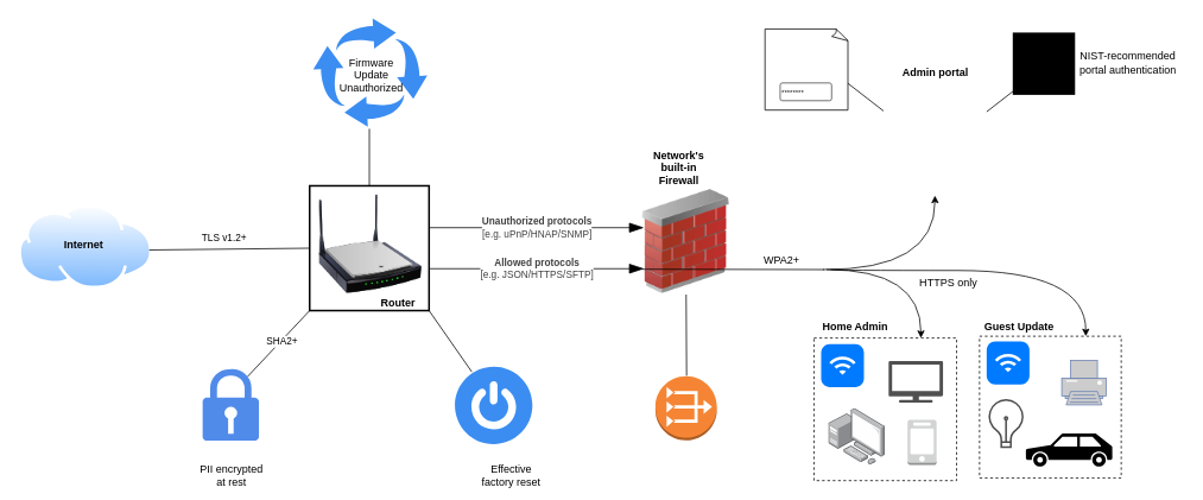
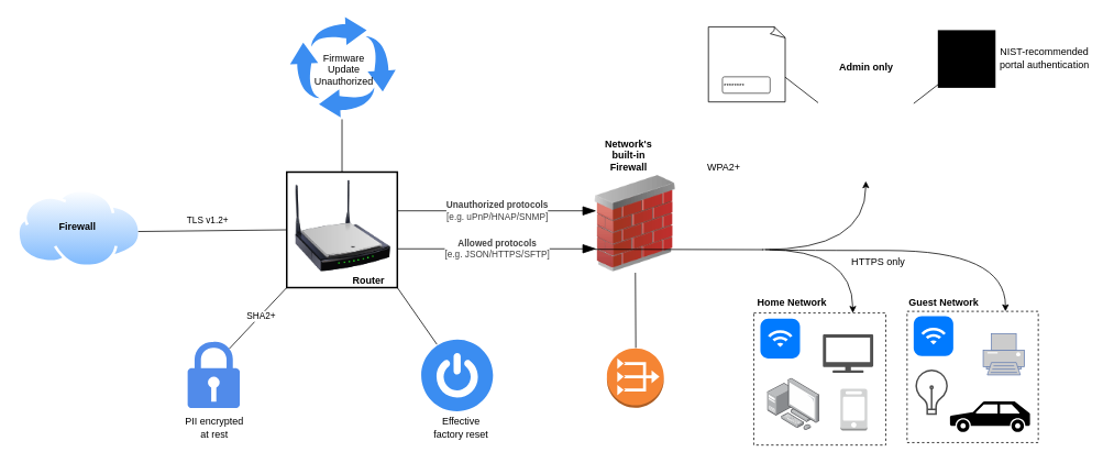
  <mxCell id="0" />
  <mxCell id="1" parent="0" />
  <mxCell id="2" value="" style="whiteSpace=wrap;html=1;aspect=fixed;dashed=1;fillColor=none;" parent="1" vertex="1"><mxGeometry x="913" y="378.77" width="160" height="160" as="geometry" /></mxCell>
  <mxCell id="3" value="" style="whiteSpace=wrap;html=1;aspect=fixed;dashed=1;fillColor=none;" parent="1" vertex="1"><mxGeometry x="1098.75" y="376.77" width="159" height="159" as="geometry" /></mxCell>
  <mxCell id="4" value="" style="image;html=1;image=img/lib/clip_art/networking/Wireless_Router_N_128x128.png;imageBorder=none;strokeWidth=2;perimeterSpacing=0;imageBackground=none;" parent="1" vertex="1"><mxGeometry x="357" y="215" width="116" height="116" as="geometry" /></mxCell>
  <mxCell id="5" value="" style="image;html=1;image=img/lib/clip_art/networking/Firewall_02_128x128.png" parent="1" vertex="1"><mxGeometry x="711" y="212" width="117" height="117" as="geometry" /></mxCell>
  <mxCell id="6" value="" style="image;points=[];aspect=fixed;html=1;align=center;shadow=0;dashed=0;image=img/lib/allied_telesis/computer_and_terminals/Personal_Computer_with_Server.svg;" parent="1" vertex="1"><mxGeometry x="929.5" y="457.77" width="63.4" height="63.4" as="geometry" /></mxCell>
  <mxCell id="7" value="" style="sketch=0;pointerEvents=1;shadow=0;dashed=0;html=1;strokeColor=none;fillColor=#505050;labelPosition=center;verticalLabelPosition=bottom;verticalAlign=top;outlineConnect=0;align=center;shape=mxgraph.office.devices.tv;" parent="1" vertex="1"><mxGeometry x="996.75" y="404.77" width="61" height="46.53" as="geometry" /></mxCell>
  <mxCell id="8" value="" style="outlineConnect=0;dashed=0;verticalLabelPosition=bottom;verticalAlign=top;align=center;html=1;shape=mxgraph.aws3.mobile_client;fillColor=#D2D3D3;gradientColor=none;" parent="1" vertex="1"><mxGeometry x="1018" y="470.61" width="32.5" height="50.56" as="geometry" /></mxCell>
  <mxCell id="9" value="" style="image;aspect=fixed;perimeter=ellipsePerimeter;html=1;align=center;shadow=0;dashed=0;spacingTop=3;image=img/lib/active_directory/internet_cloud.svg;" parent="1" vertex="1"><mxGeometry x="20.11" y="229" width="150.79" height="95" as="geometry" /></mxCell>
  <mxCell id="10" value="" style="fontColor=#0066CC;verticalAlign=top;verticalLabelPosition=bottom;labelPosition=center;align=center;html=1;outlineConnect=0;fillColor=#CCCCCC;strokeColor=#6881B3;gradientColor=none;gradientDirection=north;strokeWidth=2;shape=mxgraph.networks.printer;" parent="1" vertex="1"><mxGeometry x="1191" y="403.77" width="50" height="50" as="geometry" /></mxCell>
  <mxCell id="11" value="" style="shape=mxgraph.signs.transportation.car_3;html=1;pointerEvents=1;fillColor=#000000;strokeColor=none;verticalLabelPosition=bottom;verticalAlign=top;align=center;" parent="1" vertex="1"><mxGeometry x="1150.75" y="485.77" width="97" height="37.24" as="geometry" /></mxCell>
  <mxCell id="12" value="" style="html=1;verticalLabelPosition=bottom;align=center;labelBackgroundColor=#ffffff;verticalAlign=top;strokeWidth=2;strokeColor=#4D4D4D;shadow=0;dashed=0;shape=mxgraph.ios7.icons.lightbulb;" parent="1" vertex="1"><mxGeometry x="1108.25" y="448.3" width="40.5" height="52.76" as="geometry" /></mxCell>
  <mxCell id="13" value="&lt;div style=&quot;text-align: left&quot;&gt;&lt;div style=&quot;text-align: center&quot;&gt;&lt;b&gt;Unauthorized protocols&lt;/b&gt;&lt;/div&gt;&lt;div style=&quot;text-align: center&quot;&gt;[e.g. uPnP/HNAP/SNMP]&lt;/div&gt;&lt;/div&gt;" style="endArrow=blockThin;html=1;fontSize=11;fontColor=#404040;strokeWidth=1;endFill=1;strokeColor=light-dark(#000000, #7d7d7d);elbow=vertical;metaEdit=1;endSize=14;startSize=14;jumpStyle=arc;jumpSize=16;rounded=0;edgeStyle=orthogonalEdgeStyle;" parent="1" edge="1"><mxGeometry width="240" relative="1" as="geometry"><mxPoint x="482" y="254.97" as="sourcePoint" /><mxPoint x="722" y="254.97" as="targetPoint" /><mxPoint as="offset" /></mxGeometry></mxCell>
  <mxCell id="14" value="&lt;div style=&quot;text-align: left&quot;&gt;&lt;div style=&quot;text-align: center&quot;&gt;&lt;b&gt;Allowed protocols&lt;/b&gt;&lt;/div&gt;&lt;div style=&quot;text-align: center&quot;&gt;[e.g. JSON/HTTPS/SFTP]&lt;/div&gt;&lt;/div&gt;" style="endArrow=blockThin;html=1;fontSize=11;fontColor=#404040;strokeWidth=1;endFill=1;strokeColor=light-dark(#000000,#7D7D7D);elbow=vertical;metaEdit=1;endSize=14;startSize=14;jumpStyle=arc;jumpSize=16;rounded=0;edgeStyle=orthogonalEdgeStyle;" parent="1" edge="1"><mxGeometry width="240" relative="1" as="geometry"><mxPoint x="482" y="301" as="sourcePoint" /><mxPoint x="722" y="301" as="targetPoint" /></mxGeometry></mxCell>
  <mxCell id="15" value="" style="endArrow=none;html=1;rounded=0;exitX=-0.002;exitY=0.33;exitDx=0;exitDy=0;exitPerimeter=0;" parent="1" edge="1"><mxGeometry width="50" height="50" relative="1" as="geometry"><mxPoint x="719.996" y="301.61" as="sourcePoint" /><mxPoint x="924.23" y="302" as="targetPoint" /></mxGeometry></mxCell>
  <mxCell id="16" value="" style="sketch=0;html=1;aspect=fixed;strokeColor=none;shadow=0;fillColor=#3B8DF1;verticalAlign=top;labelPosition=center;verticalLabelPosition=bottom;shape=mxgraph.gcp2.arrows_system" parent="1" vertex="1"><mxGeometry x="351" y="20.07" width="128" height="121.6" as="geometry" /></mxCell>
  <mxCell id="17" value="" style="endArrow=none;html=1;rounded=0;entryX=0;entryY=0.5;entryDx=0;entryDy=0;" parent="1" edge="1" target="36"><mxGeometry width="50" height="50" relative="1" as="geometry"><mxPoint x="167" y="280" as="sourcePoint" /><mxPoint x="306" y="280" as="targetPoint" /></mxGeometry></mxCell>
  <mxCell id="18" value="TLS v1.2+" style="edgeLabel;html=1;align=center;verticalAlign=middle;resizable=0;points=[];" parent="17" vertex="1" connectable="0"><mxGeometry x="-0.285" y="-1" relative="1" as="geometry"><mxPoint x="19" y="-14" as="offset" /></mxGeometry></mxCell>
  <mxCell id="19" value="" style="whiteSpace=wrap;html=1;shape=mxgraph.basic.document;fillColor=none;" parent="1" vertex="1"><mxGeometry x="858" y="32" width="94" height="91" as="geometry" /></mxCell>
  <mxCell id="20" value="&lt;div&gt;Firmware&lt;/div&gt;&lt;div&gt;Update&lt;/div&gt;&lt;div&gt;Unauthorized&lt;/div&gt;" style="text;html=1;align=center;verticalAlign=middle;resizable=0;points=[];autosize=1;strokeColor=none;fillColor=none;" parent="1" vertex="1"><mxGeometry x="381.5" y="56.07" width="68" height="55" as="geometry" /></mxCell>
  <mxCell id="21" value="" style="html=1;strokeWidth=1;shadow=0;dashed=0;shape=mxgraph.ios7.misc.wifi;fillColor=#007AFF;strokeColor=none;buttonText=;strokeColor2=#222222;fontColor=#222222;fontSize=8;verticalLabelPosition=bottom;verticalAlign=top;align=center;sketch=0;" parent="1" vertex="1"><mxGeometry x="921" y="385.77" width="48" height="48" as="geometry" /></mxCell>
  <mxCell id="22" value="" style="html=1;strokeWidth=1;shadow=0;dashed=0;shape=mxgraph.ios7.misc.wifi;fillColor=#007AFF;strokeColor=none;buttonText=;strokeColor2=#222222;fontColor=#222222;fontSize=8;verticalLabelPosition=bottom;verticalAlign=top;align=center;sketch=0;" parent="1" vertex="1"><mxGeometry x="1106.75" y="382.77" width="48" height="48" as="geometry" /></mxCell>
- <mxCell id="23" value="Guest Update" style="text;html=1;align=center;verticalAlign=middle;resizable=0;points=[];autosize=1;strokeColor=none;fillColor=none;fontStyle=1" parent="1" vertex="1"><mxGeometry x="1094" y="353.77" width="97" height="26" as="geometry" /></mxCell>
- <mxCell id="24" value="Home Admin" style="text;html=1;align=center;verticalAlign=middle;resizable=0;points=[];autosize=1;strokeColor=none;fillColor=none;fontStyle=1" parent="1" vertex="1"><mxGeometry x="910" y="353.77" width="97" height="26" as="geometry" /></mxCell>
+ <mxCell id="23" value="Guest Network" style="text;html=1;align=center;verticalAlign=middle;resizable=0;points=[];autosize=1;strokeColor=none;fillColor=none;fontStyle=1" parent="1" vertex="1"><mxGeometry x="1094" y="353.77" width="97" height="26" as="geometry" /></mxCell>
+ <mxCell id="24" value="Home Network" style="text;html=1;align=center;verticalAlign=middle;resizable=0;points=[];autosize=1;strokeColor=none;fillColor=none;fontStyle=1" parent="1" vertex="1"><mxGeometry x="910" y="353.77" width="97" height="26" as="geometry" /></mxCell>
  <mxCell id="25" value="********" style="strokeWidth=1;html=1;shadow=0;dashed=0;shape=mxgraph.ios.iTextInput;strokeColor=#444444;align=left;buttonText=;fontSize=8;whiteSpace=wrap;" parent="1" vertex="1"><mxGeometry x="875" y="92.56" width="57.75" height="19.91" as="geometry" /></mxCell>
  <mxCell id="26" value="Router" style="text;html=1;align=center;verticalAlign=middle;resizable=0;points=[];autosize=1;strokeColor=none;fillColor=none;fontStyle=1" parent="1" vertex="1"><mxGeometry x="419" y="327" width="54" height="26" as="geometry" /></mxCell>
- <mxCell id="27" value="Internet" style="text;html=1;align=center;verticalAlign=middle;resizable=0;points=[];autosize=1;strokeColor=none;fillColor=none;fontStyle=1" parent="1" vertex="1"><mxGeometry x="63.11" y="261" width="59" height="26" as="geometry" /></mxCell>
+ <mxCell id="27" value="Firewall" style="text;html=1;align=center;verticalAlign=middle;resizable=0;points=[];autosize=1;strokeColor=none;fillColor=none;fontStyle=1" parent="1" vertex="1"><mxGeometry x="63.11" y="261" width="59" height="26" as="geometry" /></mxCell>
  <mxCell id="28" value="Network's&lt;div&gt;built-in&lt;br&gt;&lt;div&gt;Firewall&lt;/div&gt;&lt;/div&gt;" style="text;html=1;align=center;verticalAlign=middle;resizable=0;points=[];autosize=1;strokeColor=none;fillColor=none;fontStyle=1" parent="1" vertex="1"><mxGeometry x="730" y="160" width="62" height="55" as="geometry" /></mxCell>
- <mxCell id="29" value="WPA2+" style="text;strokeColor=none;align=center;fillColor=none;html=1;verticalAlign=middle;whiteSpace=wrap;rounded=0;" vertex="1" parent="1"><mxGeometry x="847.23" y="277" width="60" height="30" as="geometry" /></mxCell>
+ <mxCell id="29" value="WPA2+" style="text;strokeColor=none;align=center;fillColor=none;html=1;verticalAlign=middle;whiteSpace=wrap;rounded=0;" vertex="1" parent="1"><mxGeometry x="847.23" y="187" width="60" height="30" as="geometry" /></mxCell>
  <mxCell id="30" value="" style="shape=image;html=1;verticalAlign=top;verticalLabelPosition=bottom;labelBackgroundColor=#ffffff;imageAspect=0;aspect=fixed;image=https://cdn2.iconfinder.com/data/icons/circle-icons-1/64/browser-128.png" vertex="1" parent="1"><mxGeometry x="984.75" y="91" width="128" height="128" as="geometry" /></mxCell>
  <mxCell id="31" value="" style="sketch=0;aspect=fixed;pointerEvents=1;shadow=0;dashed=0;html=1;strokeColor=none;labelPosition=center;verticalLabelPosition=bottom;verticalAlign=top;align=center;fillColor=light-dark(#518bea, #bfd3ff);shape=mxgraph.mscae.enterprise.lock" vertex="1" parent="1"><mxGeometry x="226.91" y="413.06" width="63.18" height="81" as="geometry" /></mxCell>
- <mxCell id="32" value="&lt;div&gt;PII encrypted&lt;/div&gt;&lt;div&gt;at rest&lt;/div&gt;" style="text;html=1;align=center;verticalAlign=middle;resizable=0;points=[];autosize=1;strokeColor=none;fillColor=none;" vertex="1" parent="1"><mxGeometry x="214" y="512.77" width="89" height="41" as="geometry" /></mxCell>
+ <mxCell id="32" value="&lt;div&gt;PII encrypted&lt;/div&gt;&lt;div&gt;at rest&lt;/div&gt;" style="text;html=1;align=center;verticalAlign=middle;resizable=0;points=[];autosize=1;strokeColor=none;fillColor=none;" vertex="1" parent="1"><mxGeometry x="214" y="497.77" width="89" height="41" as="geometry" /></mxCell>
  <mxCell id="33" value="" style="endArrow=none;html=1;rounded=0;exitX=0;exitY=1;exitDx=0;exitDy=0;entryX=0.8;entryY=0.11;entryDx=0;entryDy=0;entryPerimeter=0;" edge="1" parent="1" source="36" target="31"><mxGeometry width="50" height="50" relative="1" as="geometry"><mxPoint x="406" y="368" as="sourcePoint" /><mxPoint x="414" y="425" as="targetPoint" /></mxGeometry></mxCell>
  <mxCell id="34" value="SHA2+" style="edgeLabel;html=1;align=center;verticalAlign=middle;resizable=0;points=[];" vertex="1" connectable="0" parent="33"><mxGeometry x="-0.285" y="-1" relative="1" as="geometry"><mxPoint x="-6" y="9" as="offset" /></mxGeometry></mxCell>
  <mxCell id="35" value="" style="endArrow=none;html=1;rounded=0;entryX=0.5;entryY=0;entryDx=0;entryDy=0;" edge="1" parent="1" target="36"><mxGeometry width="50" height="50" relative="1" as="geometry"><mxPoint x="414" y="144" as="sourcePoint" /><mxPoint x="453" y="157" as="targetPoint" /></mxGeometry></mxCell>
  <mxCell id="36" value="" style="whiteSpace=wrap;html=1;fillColor=none;strokeWidth=2;" vertex="1" parent="1"><mxGeometry x="347" y="208" width="134" height="140" as="geometry" /></mxCell>
  <mxCell id="37" value="" style="sketch=0;html=1;aspect=fixed;strokeColor=none;shadow=0;fillColor=#3B8DF1;verticalAlign=top;labelPosition=center;verticalLabelPosition=bottom;shape=mxgraph.gcp2.a7_power" vertex="1" parent="1"><mxGeometry x="510" y="410.77" width="87" height="87" as="geometry" /></mxCell>
  <mxCell id="38" value="" style="endArrow=none;html=1;rounded=0;exitX=1;exitY=1;exitDx=0;exitDy=0;entryX=0.218;entryY=0.069;entryDx=0;entryDy=0;entryPerimeter=0;" edge="1" parent="1" source="36" target="37"><mxGeometry width="50" height="50" relative="1" as="geometry"><mxPoint x="462" y="373.53" as="sourcePoint" /><mxPoint x="392" y="447.53" as="targetPoint" /></mxGeometry></mxCell>
- <mxCell id="39" value="&lt;div&gt;Effective&lt;/div&gt;&lt;div&gt;factory reset&lt;/div&gt;" style="text;html=1;align=center;verticalAlign=middle;resizable=0;points=[];autosize=1;strokeColor=none;fillColor=none;" vertex="1" parent="1"><mxGeometry x="531" y="512.77" width="84" height="41" as="geometry" /></mxCell>
+ <mxCell id="39" value="&lt;div&gt;Effective&lt;/div&gt;&lt;div&gt;factory reset&lt;/div&gt;" style="text;html=1;align=center;verticalAlign=middle;resizable=0;points=[];autosize=1;strokeColor=none;fillColor=none;" vertex="1" parent="1"><mxGeometry x="516" y="497.77" width="84" height="41" as="geometry" /></mxCell>
  <mxCell id="40" value="NIST-recommended&lt;div&gt;portal authentication&lt;/div&gt;" style="text;html=1;align=center;verticalAlign=middle;resizable=0;points=[];autosize=1;strokeColor=none;fillColor=none;" vertex="1" parent="1"><mxGeometry x="1202" y="49.07" width="126" height="41" as="geometry" /></mxCell>
- <mxCell id="41" value="Admin portal" style="text;html=1;align=center;verticalAlign=middle;resizable=0;points=[];autosize=1;strokeColor=none;fillColor=none;fontStyle=1" vertex="1" parent="1"><mxGeometry x="1006.25" y="67.87" width="85" height="26" as="geometry" /></mxCell>
+ <mxCell id="41" value="Admin only" style="text;html=1;align=center;verticalAlign=middle;resizable=0;points=[];autosize=1;strokeColor=none;fillColor=none;fontStyle=1" vertex="1" parent="1"><mxGeometry x="1006.25" y="67.87" width="85" height="26" as="geometry" /></mxCell>
  <mxCell id="42" value="" style="sketch=0;verticalLabelPosition=bottom;sketch=0;aspect=fixed;html=1;verticalAlign=top;strokeColor=none;fillColor=#000000;align=center;outlineConnect=0;pointerEvents=1;shape=mxgraph.citrix2.authentication_mfa;" vertex="1" parent="1"><mxGeometry x="1136" y="36" width="69.93" height="69.93" as="geometry" /></mxCell>
  <mxCell id="43" value="" style="endArrow=classic;html=1;rounded=0;entryX=0.5;entryY=1;entryDx=0;entryDy=0;edgeStyle=orthogonalEdgeStyle;curved=1;" edge="1" parent="1" target="30"><mxGeometry width="50" height="50" relative="1" as="geometry"><mxPoint x="923" y="302" as="sourcePoint" /><mxPoint x="1237" y="252" as="targetPoint" /></mxGeometry></mxCell>
  <mxCell id="44" value="HTTPS only" style="text;strokeColor=none;align=center;fillColor=default;html=1;verticalAlign=middle;whiteSpace=wrap;rounded=0;" vertex="1" parent="1"><mxGeometry x="1023.75" y="307" width="80" height="19" as="geometry" /></mxCell>
  <mxCell id="45" value="" style="endArrow=classic;html=1;rounded=0;entryX=0.75;entryY=0;entryDx=0;entryDy=0;edgeStyle=orthogonalEdgeStyle;curved=1;" edge="1" parent="1" target="2"><mxGeometry width="50" height="50" relative="1" as="geometry"><mxPoint x="927" y="302" as="sourcePoint" /><mxPoint x="1250" y="257" as="targetPoint" /><Array as="points"><mxPoint x="1033" y="302" /></Array></mxGeometry></mxCell>
  <mxCell id="46" value="" style="endArrow=classic;html=1;rounded=0;entryX=0.75;entryY=0;entryDx=0;entryDy=0;edgeStyle=orthogonalEdgeStyle;curved=1;" edge="1" parent="1" target="3"><mxGeometry width="50" height="50" relative="1" as="geometry"><mxPoint x="932" y="302" as="sourcePoint" /><mxPoint x="1338" y="225" as="targetPoint" /><Array as="points"><mxPoint x="932" y="303" /><mxPoint x="1218" y="303" /></Array></mxGeometry></mxCell>
  <mxCell id="47" value="" style="endArrow=none;html=1;rounded=0;" edge="1" parent="1"><mxGeometry width="50" height="50" relative="1" as="geometry"><mxPoint x="991" y="124" as="sourcePoint" /><mxPoint x="951" y="93" as="targetPoint" /></mxGeometry></mxCell>
  <mxCell id="48" value="" style="endArrow=none;html=1;rounded=0;" edge="1" parent="1"><mxGeometry width="50" height="50" relative="1" as="geometry"><mxPoint x="1106.75" y="124.87" as="sourcePoint" /><mxPoint x="1146.75" y="93.87" as="targetPoint" /></mxGeometry></mxCell>
  <mxCell id="49" value="" style="outlineConnect=0;dashed=0;verticalLabelPosition=bottom;verticalAlign=top;align=center;html=1;shape=mxgraph.aws3.vpc_nat_gateway;fillColor=#F58534;gradientColor=none;" vertex="1" parent="1"><mxGeometry x="735" y="421.55" width="69" height="72" as="geometry" /></mxCell>
  <mxCell id="50" value="" style="endArrow=none;html=1;rounded=0;exitX=0.5;exitY=1;exitDx=0;exitDy=0;" edge="1" parent="1"><mxGeometry width="50" height="50" relative="1" as="geometry"><mxPoint x="769.5" y="330" as="sourcePoint" /><mxPoint x="770" y="421" as="targetPoint" /></mxGeometry></mxCell>
